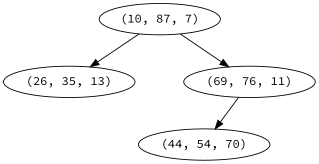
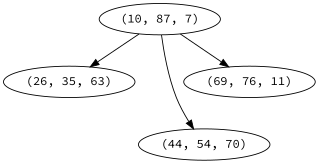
  digraph {
    fontname="Source Code Pro"
    node [fontname="Source Code Pro"]
    edge [fontname="Source Code Pro"]
    "(10, 87, 7)"
-   "(26, 35, 13)"
+   "(26, 35, 13)" [label="(26, 35, 63)"]
    n3 [label="(44, 54, 70)"]
    "(69, 76, 11)"
    "(10, 87, 7)" -> "(26, 35, 13)"
-   "(69, 76, 11)" -> n3
+   "(10, 87, 7)" -> n3
    "(10, 87, 7)" -> "(69, 76, 11)"
  }
